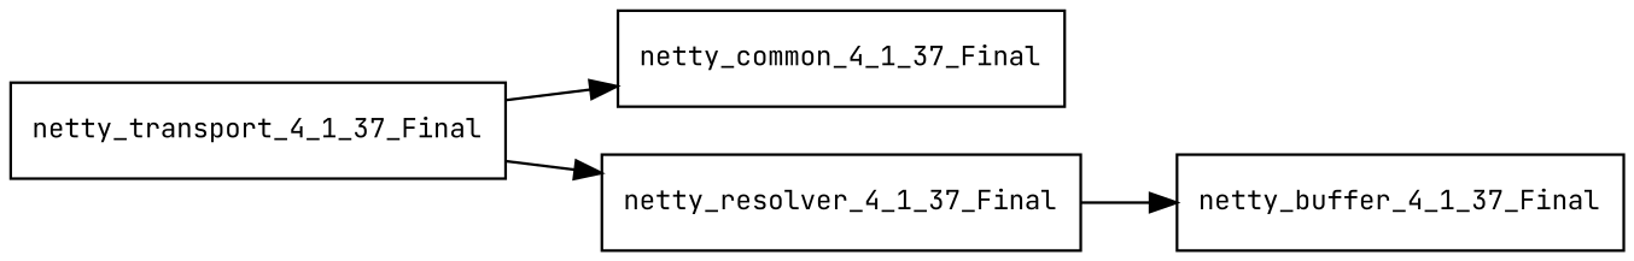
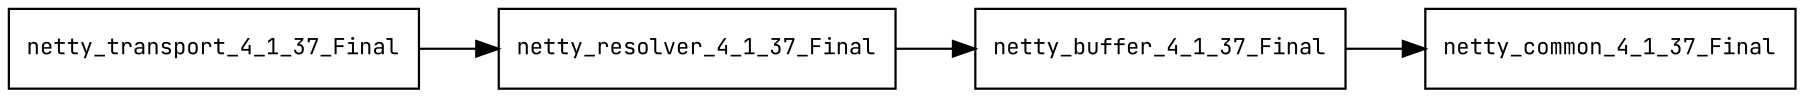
  digraph {
    fontname="JetBrains Mono"
    rankdir=LR
    node [fontname="JetBrains Mono" fontsize=10.0 shape=box]
    edge [fontname="JetBrains Mono"]
    netty_transport_4_1_37_Final
    netty_common_4_1_37_Final
    netty_resolver_4_1_37_Final
    netty_buffer_4_1_37_Final
-   netty_transport_4_1_37_Final -> netty_common_4_1_37_Final
+   netty_buffer_4_1_37_Final -> netty_common_4_1_37_Final
    netty_transport_4_1_37_Final -> netty_resolver_4_1_37_Final
    netty_resolver_4_1_37_Final -> netty_buffer_4_1_37_Final
  }
